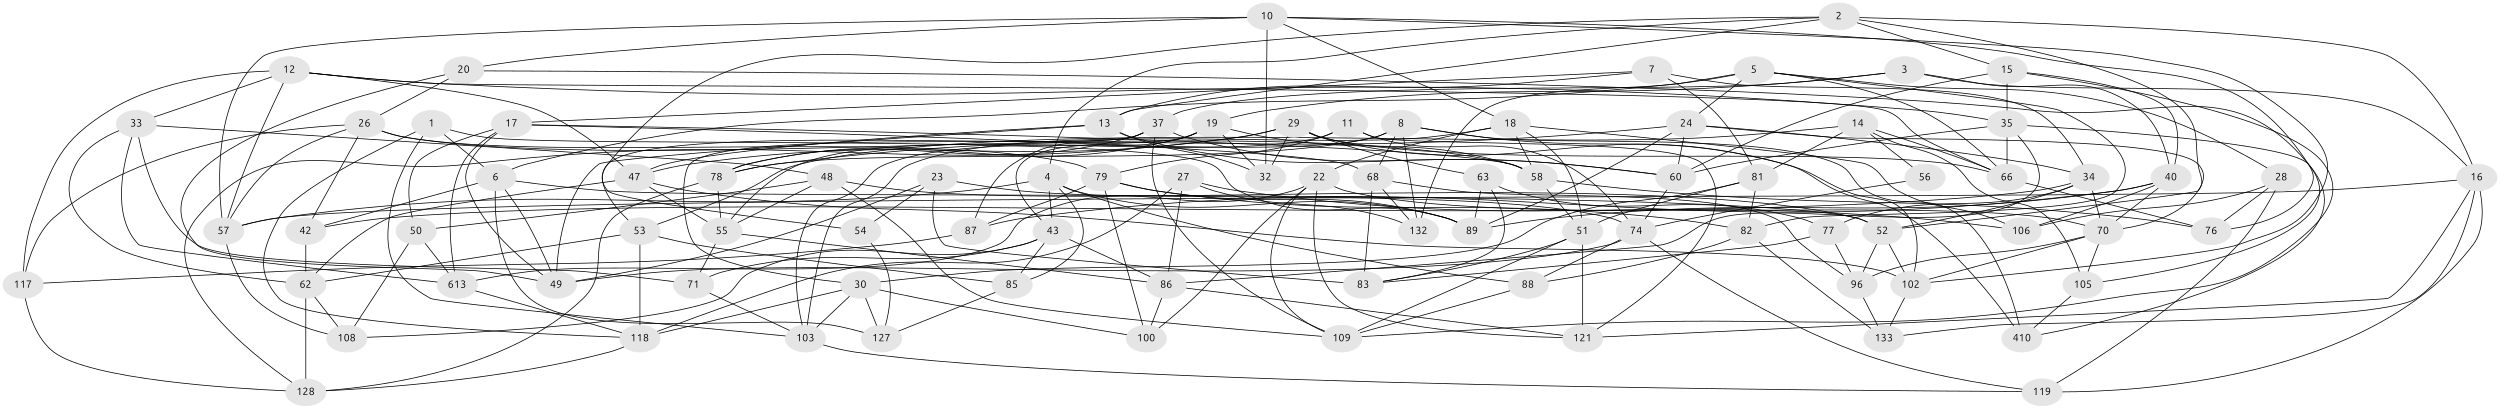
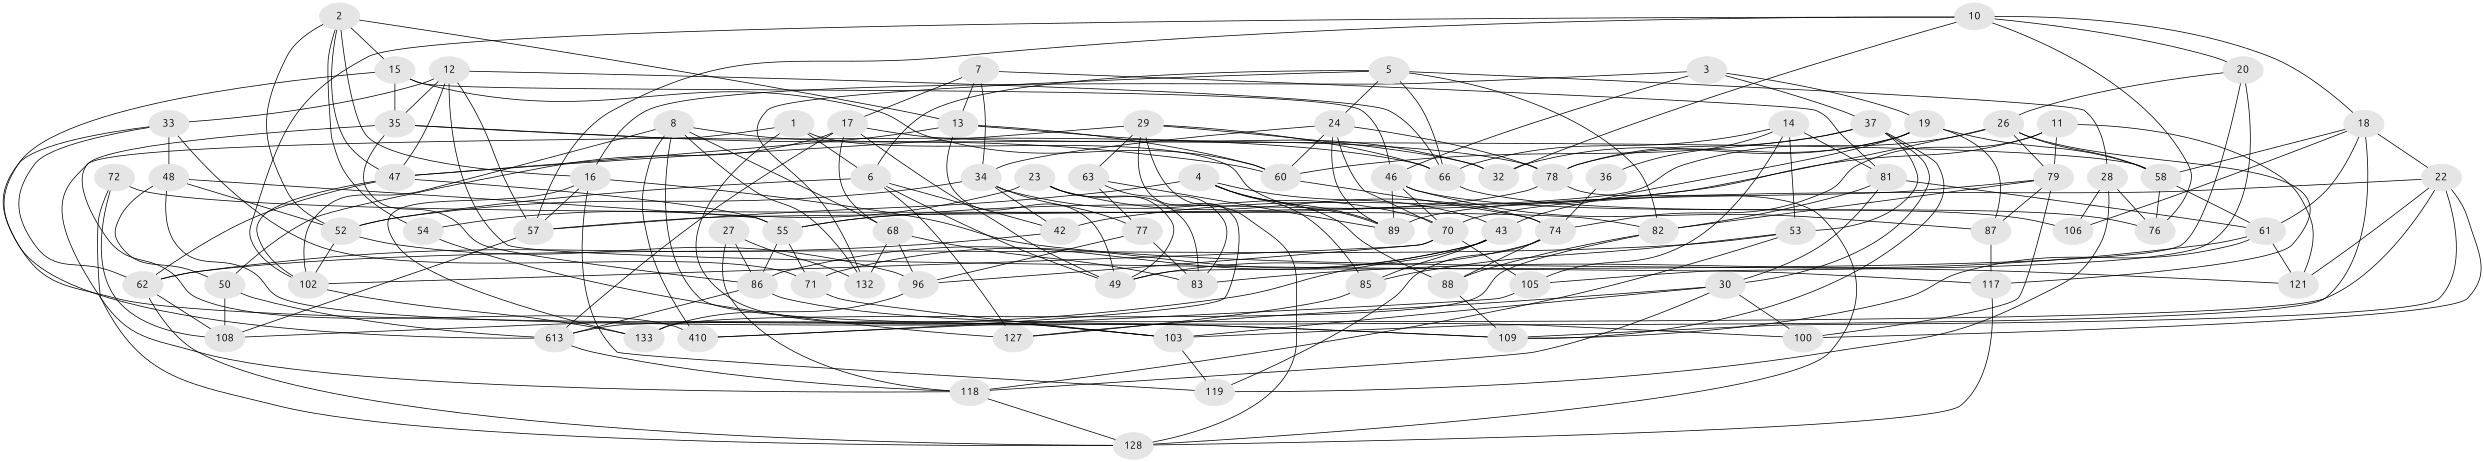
  graph {
    fontname=Ubuntu
    node [color=gray90 fontname=Ubuntu style=filled]
    edge [fontname=Ubuntu]
    6 [super="+65"]
    52 [super="+75"]
    42
    49 [super="+107"]
    127
    1
    89 [super="+111"]
    103 [super="+115"]
    118 [super="+126"]
    119
    128 [super="+136"]
    2 [super="+9"]
    4 [super="+131"]
    13 [super="+99"]
    15 [super="+95"]
    16 [super="+30"]
    54
    43 [super="+44"]
    57 [super="+84"]
    85
    88
    32
    47 [super="+129"]
    60 [super="+137"]
-   40 [super="+81"]
+   40 [super="+81" label=46]
    35 [super="+97"]
    109 [super="+124"]
    121
    133
    102 [super="+135"]
    96 [super="+98"]
    3
    19 [super="+58"]
    37 [super="+138"]
    n35 [label=78 super="+93"]
    n36 [label=58 super="+101"]
    87
    53
    n39 [label=30 super="+56"]
    106
    70 [super="+91"]
    108 [super="+120"]
    86 [super="+116"]
    71
    5 [super="+67"]
    24 [super="+69"]
    28
    66 [super="+114"]
    82 [super="+130"]
    132
    34 [super="+64"]
    76
    62 [super="+94"]
    7
    17 [super="+73"]
    n56 [label=81 super="+122"]
    68 [super="+134"]
    50
    n59 [label=613 super="+123"]
-   61 [super="+125" label=51]
+   61 [super="+125"]
    77
    8 [super="+139"]
    n63 [label=410]
    55 [super="+92"]
    n65 [label=83 super="+83"]
    10 [super="+104"]
    18 [super="+78"]
    20
    22 [super="+45"]
    105
    26 [super="+51"]
    11
    74 [super="+112"]
    79 [super="+90"]
    100
    12 [super="+31"]
    33 [super="+46"]
    117
    48
    14 [super="+41"]
-   36 [label=56]
+   36
    23
    n83 [label=29 super="+29"]
    63
    27
+   72
    6 -- 52
    6 -- 42
    6 -- 49
    6 -- 127
    52 -- 102
    52 -- 96
    42 -- 62
    1 -- 6
    1 -- 89
    1 -- 103
    1 -- 118
    103 -- 119
    118 -- 128
    2 -- 52
-   2 -- 4
+   2 -- 47
    2 -- 13
    2 -- 15
    2 -- 16
    2 -- 54
    4 -- 89
    4 -- 43
    4 -- 57
    4 -- 85
    4 -- 88
    13 -- 49
    13 -- 32
    13 -- 47
    13 -- 60
    15 -- 60
    15 -- 40
    15 -- 35
    15 -- 109
    16 -- 119
    16 -- 57
    16 -- 121
    16 -- 133
    54 -- 127
    43 -- 85
    43 -- 108
    43 -- 86
    43 -- 71
    57 -- 108
    85 -- 127
    88 -- 109
    47 -- 102
    47 -- 62
    47 -- 55
    60 -- 74
    40 -- 89
    40 -- 87
    40 -- 106
    40 -- 70
    35 -- 60
    35 -- 86
    35 -- 66
    35 -- n63
    102 -- 133
    96 -- 133
    3 -- 16
    3 -- 40
    3 -- 19
    3 -- 37
    19 -- 43
    19 -- 32
    19 -- n35
    19 -- n36
    19 -- 87
    37 -- 60
    37 -- 109
    37 -- n35
    37 -- 53
    37 -- n39
    n35 -- 128
    n35 -- 55
    n36 -- 76
    n36 -- 61
    87 -- 117
    53 -- 118
    53 -- 85
    53 -- 62
    n39 -- 127
    n39 -- 103
    n39 -- 118
    n39 -- 100
    70 -- 102
    70 -- 96
    70 -- 105
-   86 -- 121
+   86 -- n59
    86 -- 100
    71 -- 103
    5 -- 6
    5 -- 24
    5 -- 28
    5 -- 66
    5 -- 82
    5 -- 132
    24 -- 89
    24 -- 60
    24 -- n35
    24 -- 70
    24 -- 34
    28 -- 119
    28 -- 106
    28 -- 76
    66 -- 76
    82 -- 88
    82 -- 133
    34 -- 52
    34 -- 42
    34 -- 70
    34 -- 77
    62 -- 128
    62 -- 108
    7 -- 13
    7 -- 34
    7 -- 17
    7 -- n56
    17 -- 49
    17 -- n36
    17 -- 68
    17 -- 50
    17 -- n59
    n56 -- n39
    n56 -- 82
    n56 -- 61
    68 -- 96
    68 -- 132
    68 -- n65 [weight=2]
    50 -- 108
    50 -- n59
    n59 -- 118
    61 -- 109
    61 -- 121
    61 -- n65
    77 -- 96
    77 -- n65
    8 -- 103
    8 -- 102
    8 -- n35
    8 -- 132
    8 -- 68
    8 -- n63
    55 -- 86
    55 -- 71
    10 -- 57
    10 -- 32
    10 -- 102
    10 -- 76
    10 -- 18
    10 -- 20
    18 -- 103
    18 -- n36
    18 -- 106
    18 -- 61
    18 -- 22
    20 -- 49
    20 -- 105
    20 -- 26
    22 -- 109
    22 -- 121
    22 -- 70
    22 -- n59
    22 -- 100
    105 -- n63
    26 -- 42
    26 -- 57
    26 -- n36
    26 -- 79
    26 -- 117
    11 -- 121
    11 -- 55
    11 -- 74
    11 -- 79
    74 -- 49
    74 -- 119
    74 -- 88
    79 -- 89
    79 -- 87
    79 -- 82
    79 -- 100
    12 -- 57
    12 -- 47
    12 -- 35
    12 -- 66
    12 -- 33
    12 -- 117
    33 -- 71
    33 -- 62
    33 -- n59
    33 -- 48
    117 -- 128
    48 -- 52
    48 -- 109
    48 -- 50
    48 -- 55
    14 -- 53
    14 -- 66
    14 -- n56 [weight=2]
    14 -- 105
    14 -- 36
    36 -- 74
    23 -- 49
    23 -- 54
    23 -- n65
    23 -- 74
    n83 -- 128
    n83 -- 32
    n83 -- 47
    n83 -- 66
    n83 -- n63
    n83 -- 63
    63 -- 89
    63 -- 77
    63 -- n65
    27 -- 118
-   27 -- 106
    27 -- 86
    27 -- 132
+   72 -- 128
+   72 -- 108
+   72 -- 82
  }
